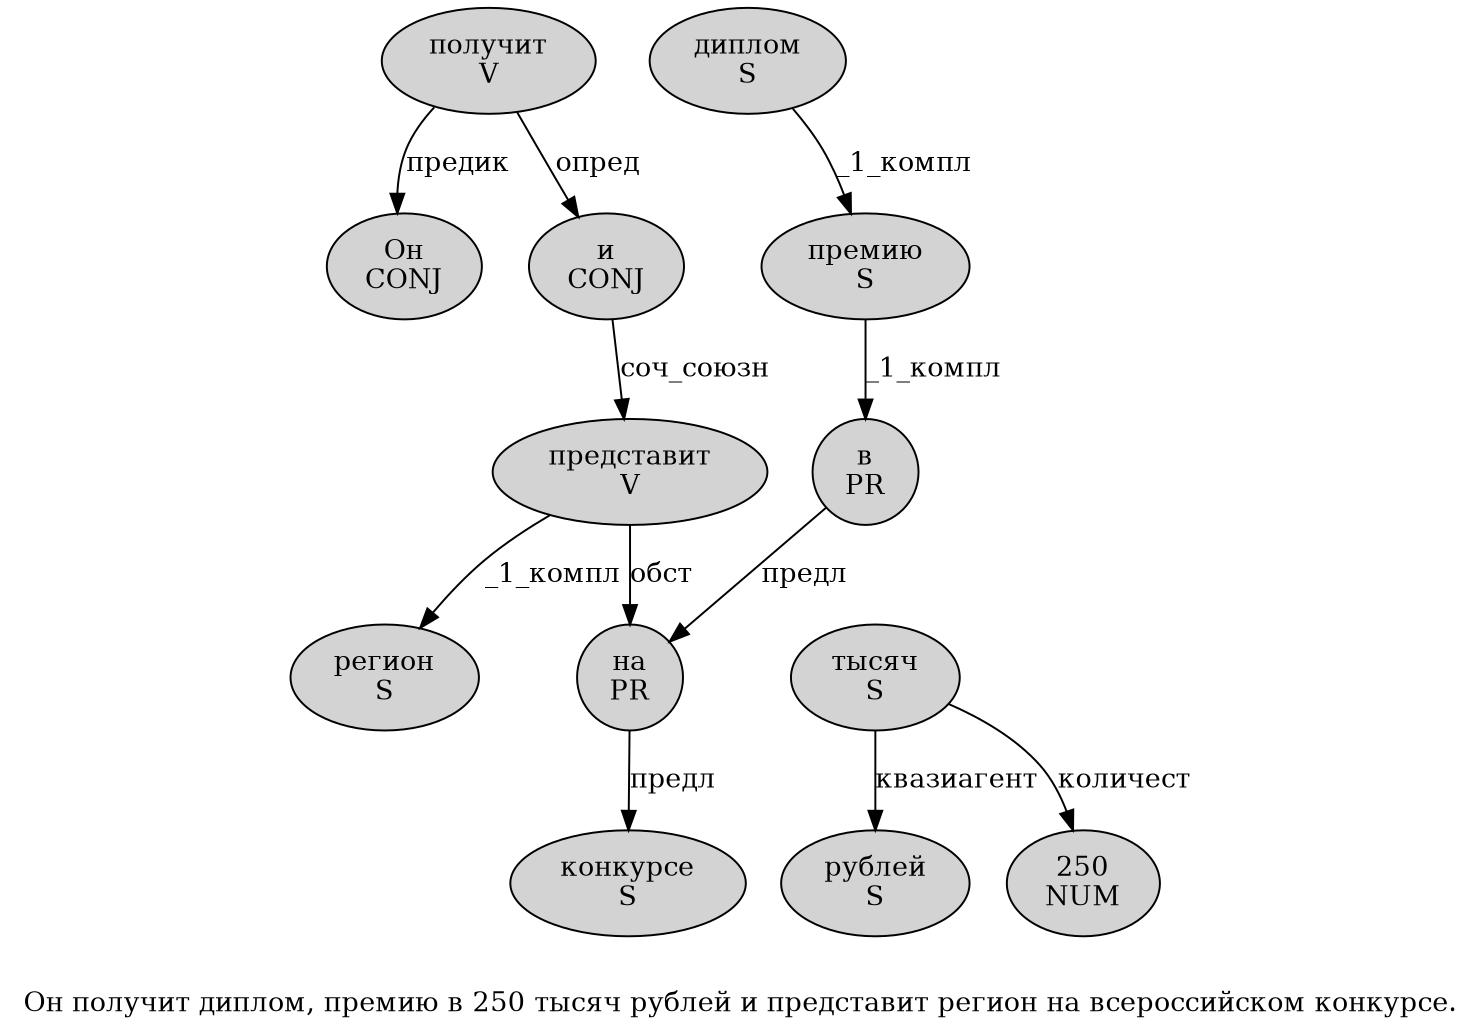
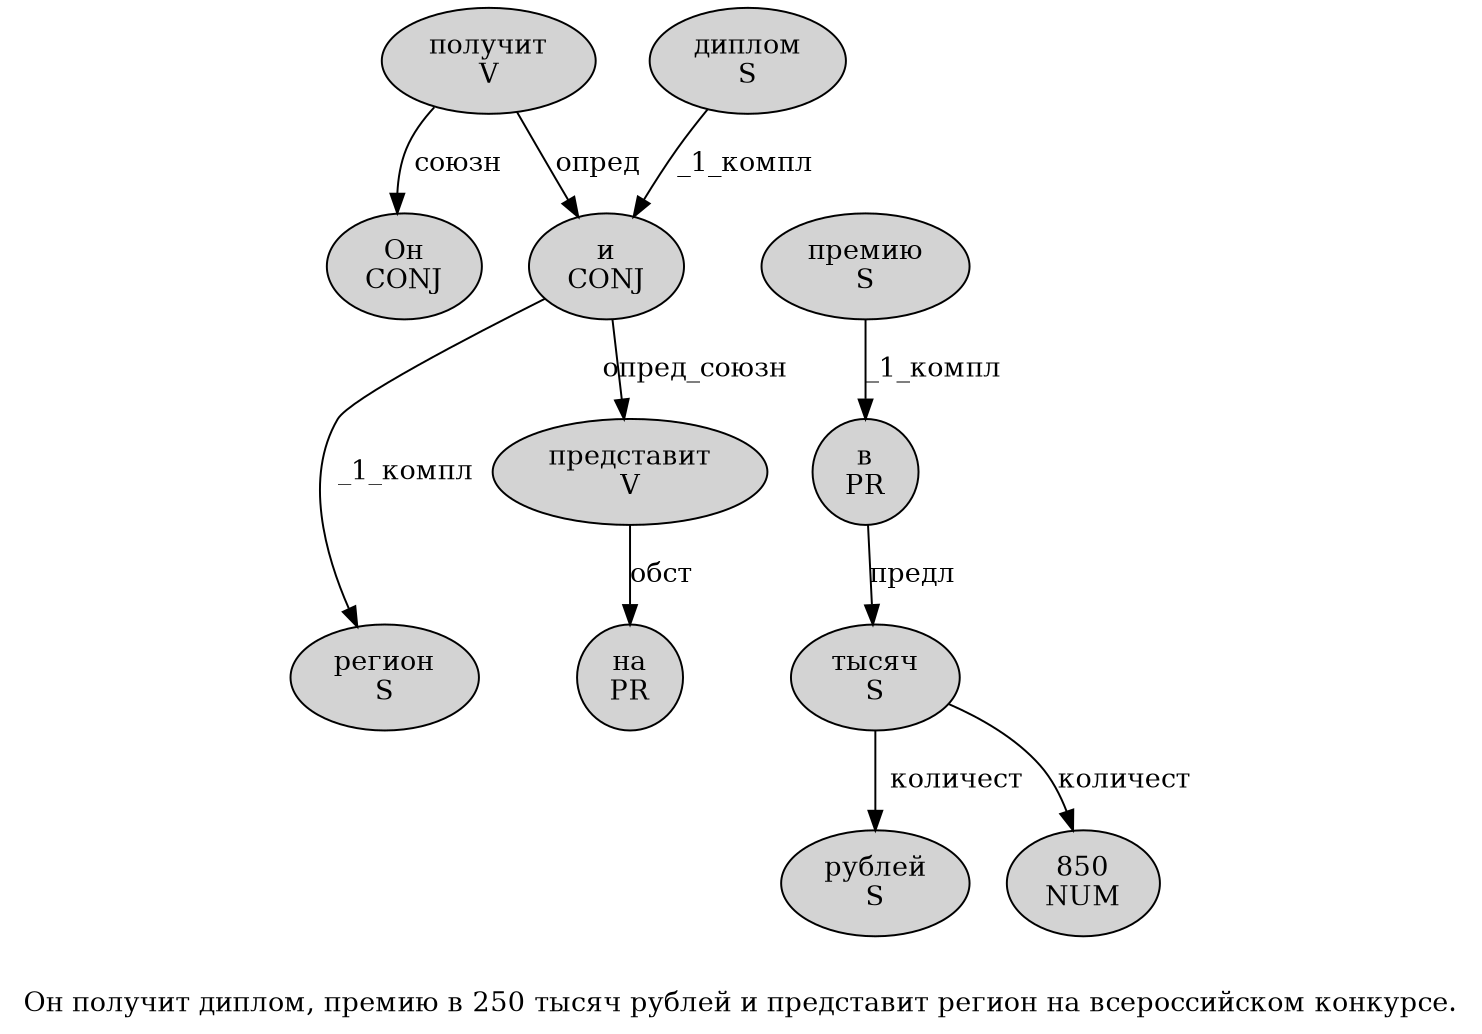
  digraph {
    label="Он получит диплом, премию в 250 тысяч рублей и представит регион на всероссийском конкурсе."
    node [fillcolor=lightgray penwidth=1 shape=ellipse style=filled]
    n1 [label="Он\nCONJ"]
    n2 [label="получит\nV"]
    n3 [label="и\nCONJ"]
    n4 [label="диплом\nS"]
    n5 [label="премию\nS"]
    n6 [label="представит\nV"]
    n7 [label="в\nPR"]
    n8 [label="тысяч\nS"]
-   n9 [label="250\nNUM"]
+   n9 [label="850\nNUM"]
    n10 [label="рублей\nS"]
    n11 [label="регион\nS"]
    n12 [label="на\nPR"]
-   n13 [label="конкурсе\nS"]
-   n2 -> n1 [label="предик"]
+   n2 -> n1 [label="союзн"]
    n2 -> n3 [label="опред"]
-   n3 -> n6 [label="соч_союзн"]
-   n4 -> n5 [label="_1_компл"]
+   n3 -> n6 [label="опред_союзн"]
+   n4 -> n3 [label="_1_компл"]
    n5 -> n7 [label="_1_компл"]
-   n6 -> n11 [label="_1_компл"]
+   n3 -> n11 [label="_1_компл"]
    n6 -> n12 [label="обст"]
-   n7 -> n12 [label="предл"]
+   n7 -> n8 [label="предл"]
    n8 -> n9 [label="количест"]
-   n8 -> n10 [label="квазиагент"]
-   n12 -> n13 [label="предл"]
+   n8 -> n10 [label="количест"]
  }
